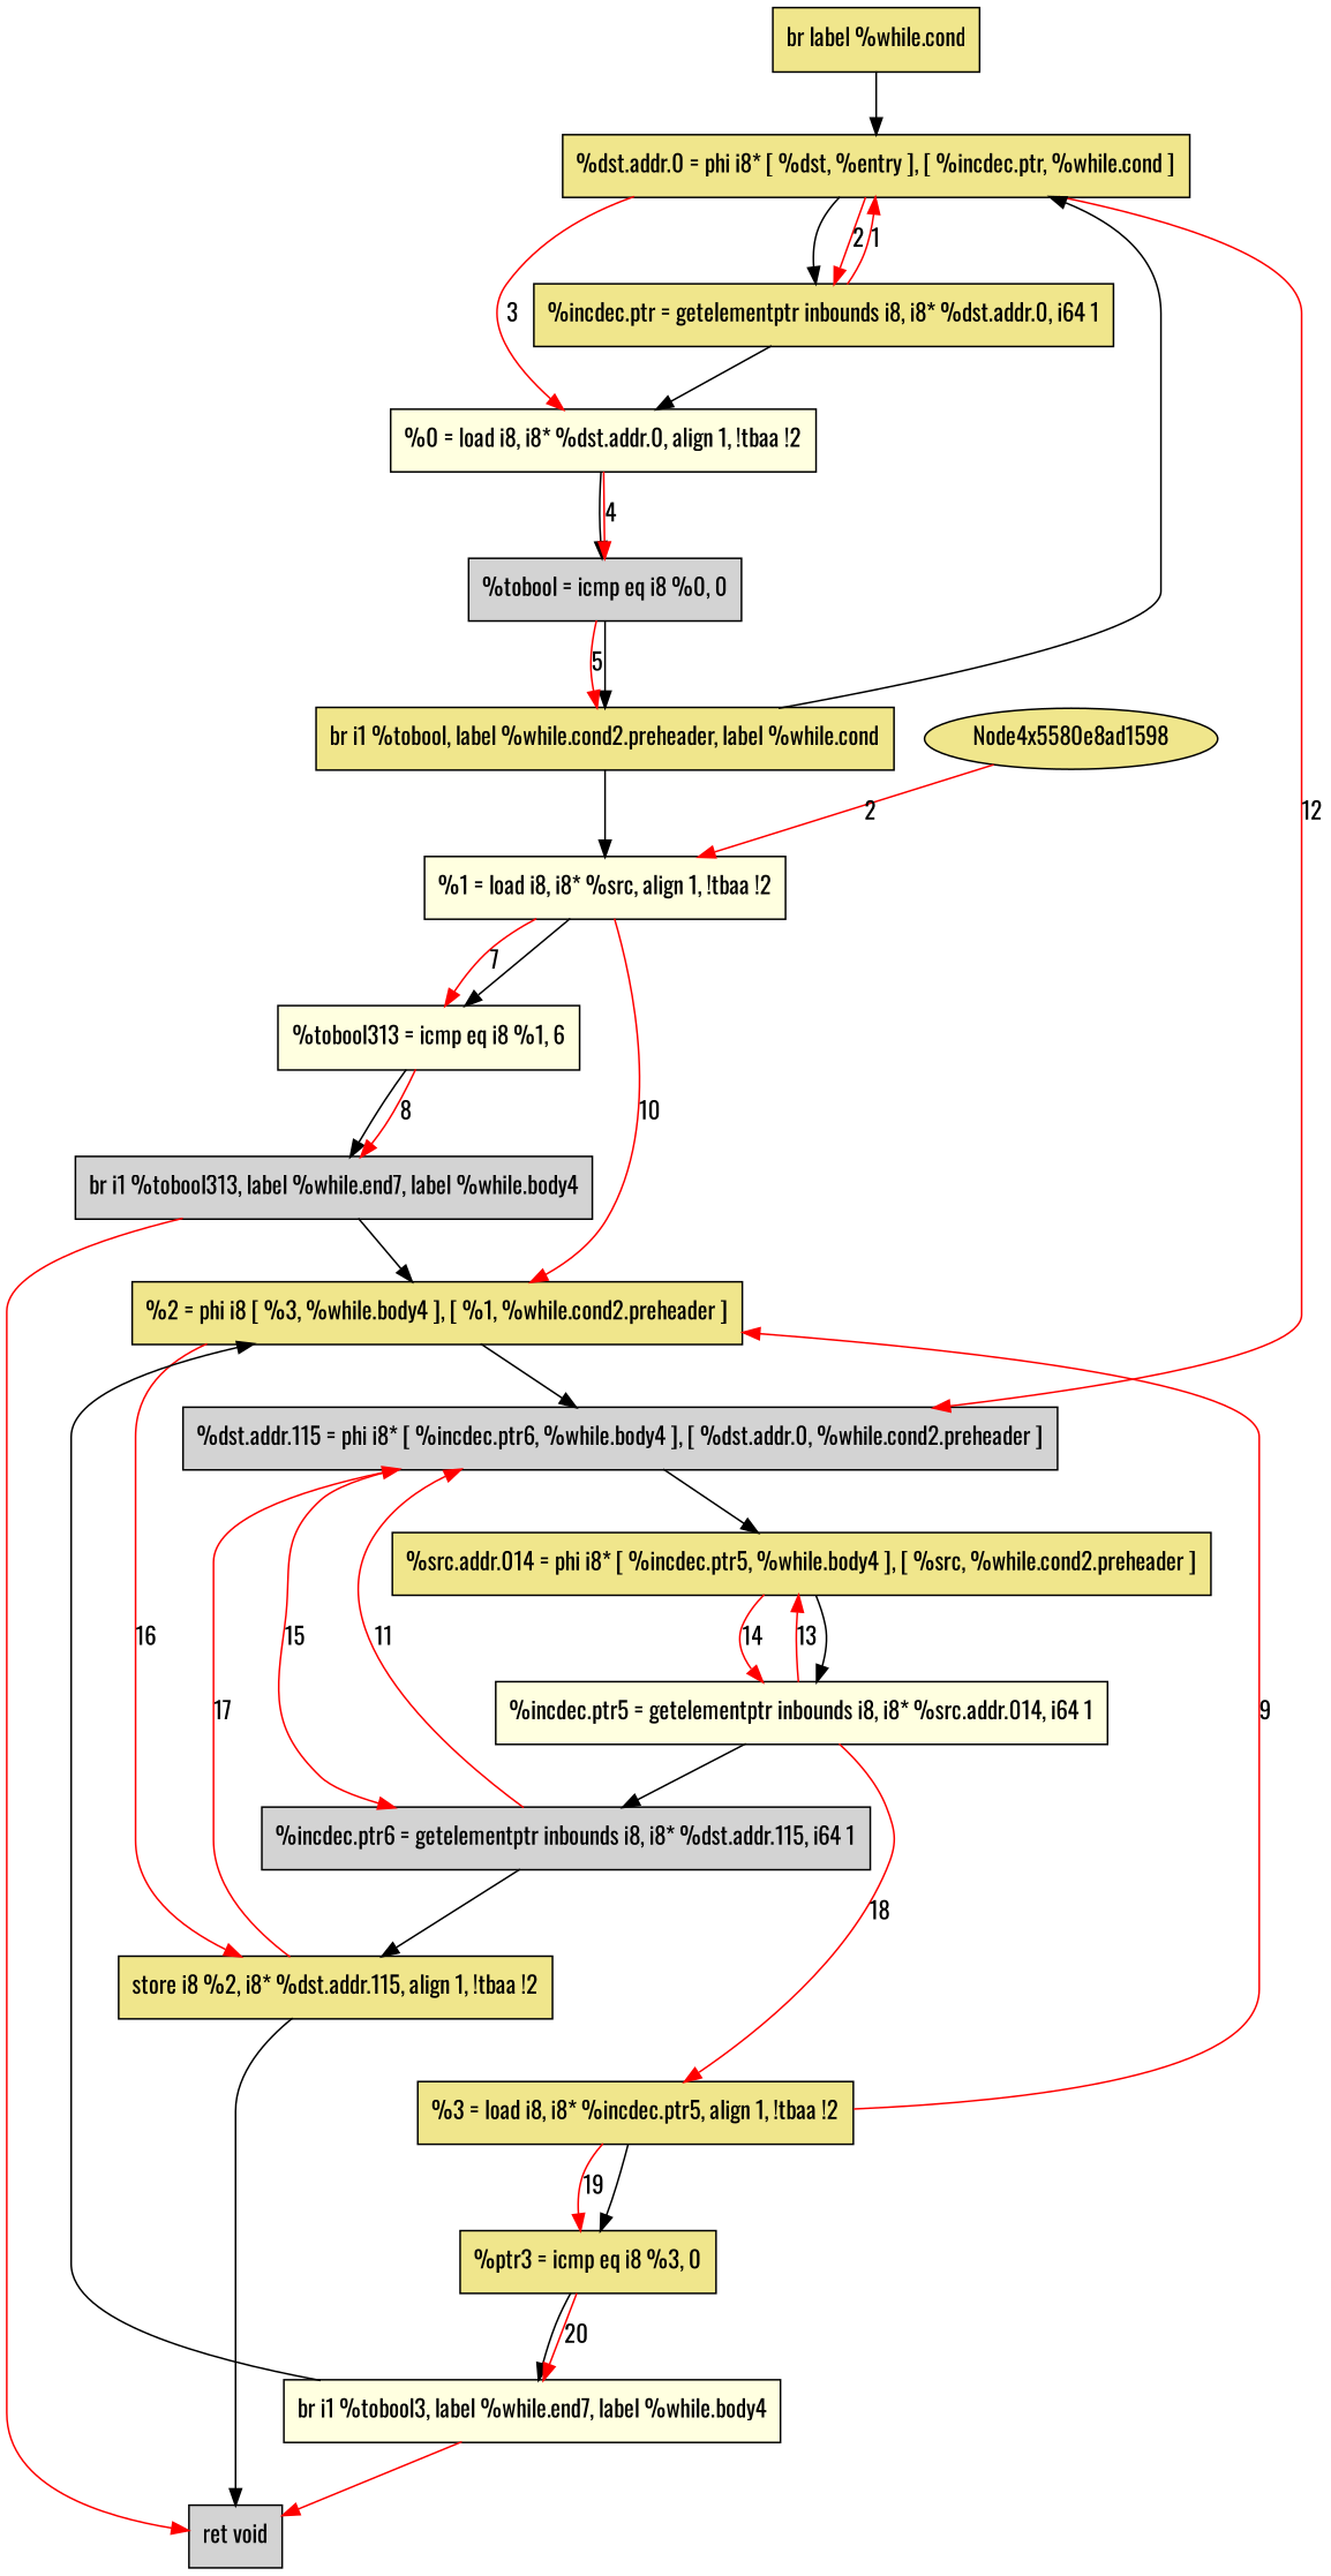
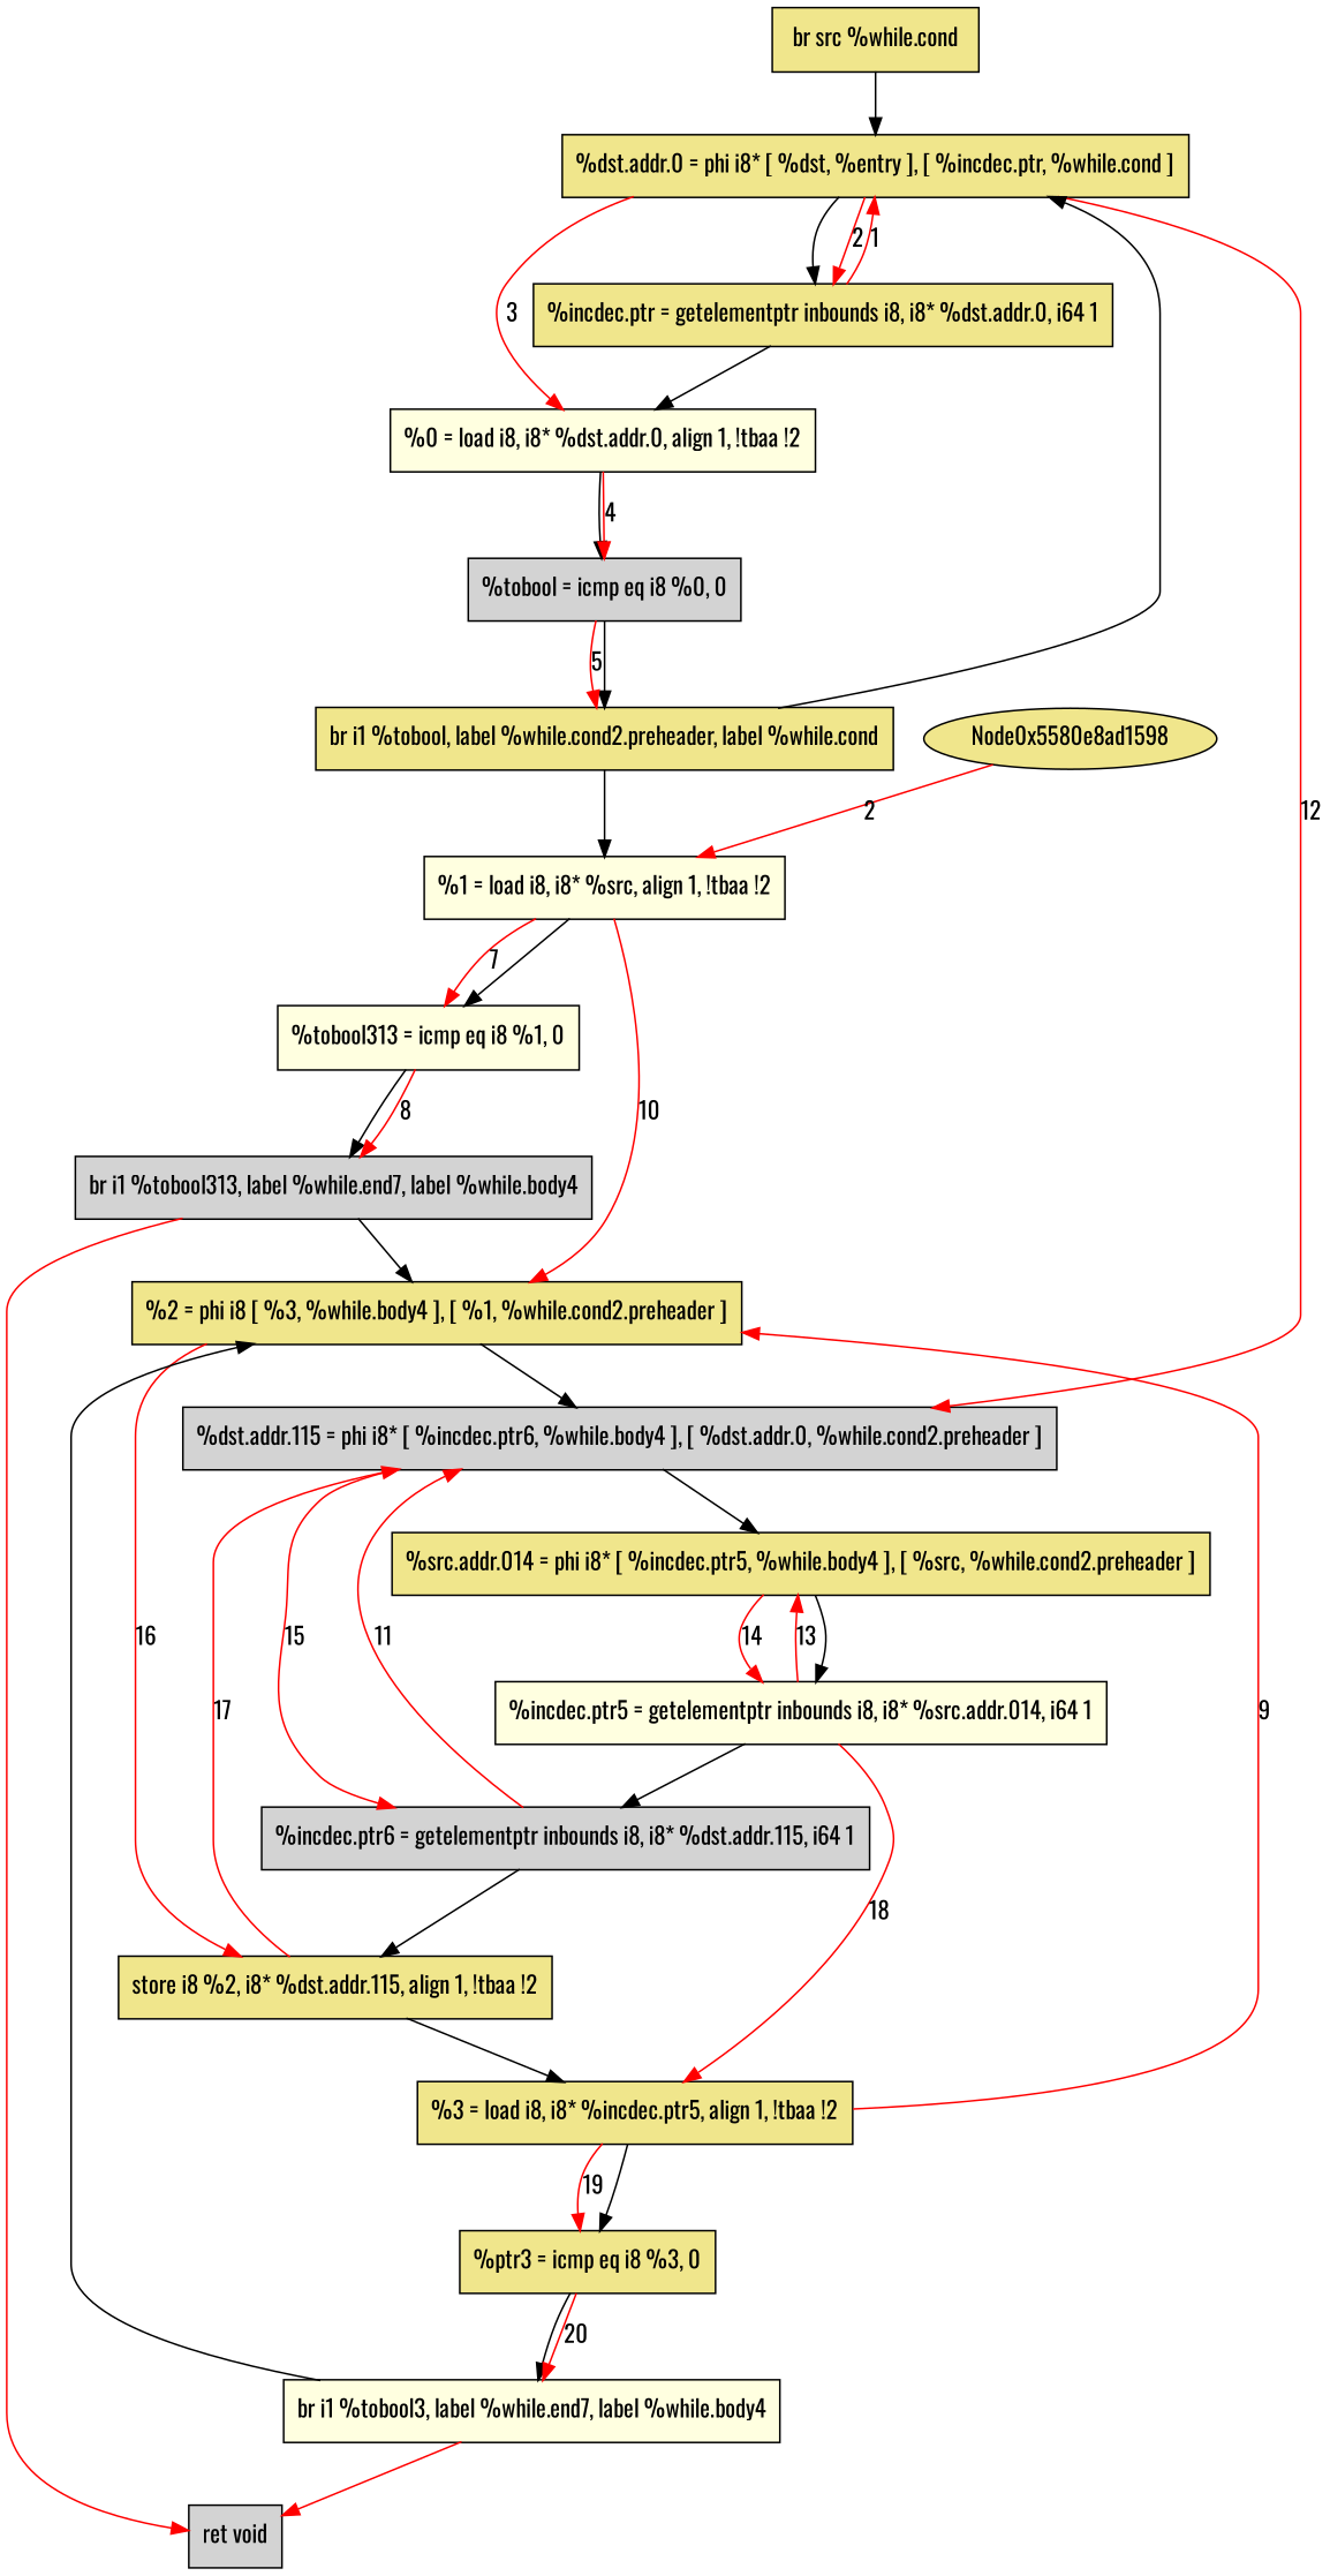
  digraph {
    fontname=Oswald
    node [fillcolor=khaki fontname=Oswald shape=record style=filled]
    edge [fontname=Oswald color=red]
-   n1 [label="  br label %while.cond"]
+   n1 [label="br src %while.cond"]
    n2 [label="  %dst.addr.0 = phi i8* [ %dst, %entry ], [ %incdec.ptr, %while.cond ]"]
    n3 [label="  %incdec.ptr = getelementptr inbounds i8, i8* %dst.addr.0, i64 1"]
    n4 [fillcolor=lightyellow label="  %0 = load i8, i8* %dst.addr.0, align 1, !tbaa !2"]
    n5 [fillcolor=lightgrey label="  %dst.addr.115 = phi i8* [ %incdec.ptr6, %while.body4 ], [ %dst.addr.0, %while.cond2.preheader ]"]
    n6 [fillcolor=lightgrey label="  %tobool = icmp eq i8 %0, 0"]
    n7 [label="  %src.addr.014 = phi i8* [ %incdec.ptr5, %while.body4 ], [ %src, %while.cond2.preheader ]"]
    n8 [fillcolor=lightgrey label="  %incdec.ptr6 = getelementptr inbounds i8, i8* %dst.addr.115, i64 1"]
    n9 [label="  br i1 %tobool, label %while.cond2.preheader, label %while.cond"]
    n10 [fillcolor=lightyellow label="  %1 = load i8, i8* %src, align 1, !tbaa !2"]
-   n11 [fillcolor=lightyellow label="%tobool313 = icmp eq i8 %1, 6"]
+   n11 [fillcolor=lightyellow label="  %tobool313 = icmp eq i8 %1, 0"]
    n12 [label="  %2 = phi i8 [ %3, %while.body4 ], [ %1, %while.cond2.preheader ]"]
    n13 [fillcolor=lightgrey label="  br i1 %tobool313, label %while.end7, label %while.body4"]
    n14 [label="  store i8 %2, i8* %dst.addr.115, align 1, !tbaa !2"]
    n15 [fillcolor=lightgrey label="  ret void"]
    n16 [label="  %3 = load i8, i8* %incdec.ptr5, align 1, !tbaa !2"]
    n17 [fillcolor=lightyellow label="  %incdec.ptr5 = getelementptr inbounds i8, i8* %src.addr.014, i64 1"]
    n18 [label="%ptr3 = icmp eq i8 %3, 0"]
    n19 [fillcolor=lightyellow label="  br i1 %tobool3, label %while.end7, label %while.body4"]
-   Node0x5580e8ad1598 [label=Node4x5580e8ad1598 shape=""]
+   Node0x5580e8ad1598 [shape=""]
    n1 -> n2 [color=""]
    n2 -> n3 [color=""]
    n2 -> n3 [label=2]
    n2 -> n4 [label=3]
    n2 -> n5 [label=12]
    n3 -> n2 [label=1]
    n3 -> n4 [color=""]
    n4 -> n6 [color=""]
    n4 -> n6 [label=4]
    n5 -> n7 [color=""]
    n5 -> n8 [label=15]
    n6 -> n9 [color=""]
    n6 -> n9 [label=5]
    n7 -> n17 [color=""]
    n7 -> n17 [label=14]
    n8 -> n5 [label=11]
    n8 -> n14 [color=""]
    n9 -> n2 [color=""]
    n9 -> n10 [color=""]
    n10 -> n11 [color=""]
    n10 -> n11 [label=7]
    n10 -> n12 [label=10]
    n11 -> n13 [color=""]
    n11 -> n13 [label=8]
    n12 -> n5 [color=""]
    n12 -> n14 [label=16]
    n13 -> n12 [color=""]
    n13 -> n15
    n14 -> n5 [label=17]
-   n14 -> n15 [color=""]
+   n14 -> n16 [color=""]
    n16 -> n12 [label=9]
    n16 -> n18 [color=""]
    n16 -> n18 [label=19]
    n17 -> n7 [label=13]
    n17 -> n8 [color=""]
    n17 -> n16 [label=18]
    n18 -> n19 [color=""]
    n18 -> n19 [label=20]
    n19 -> n12 [color=""]
    n19 -> n15
    Node0x5580e8ad1598 -> n10 [label=2]
  }
